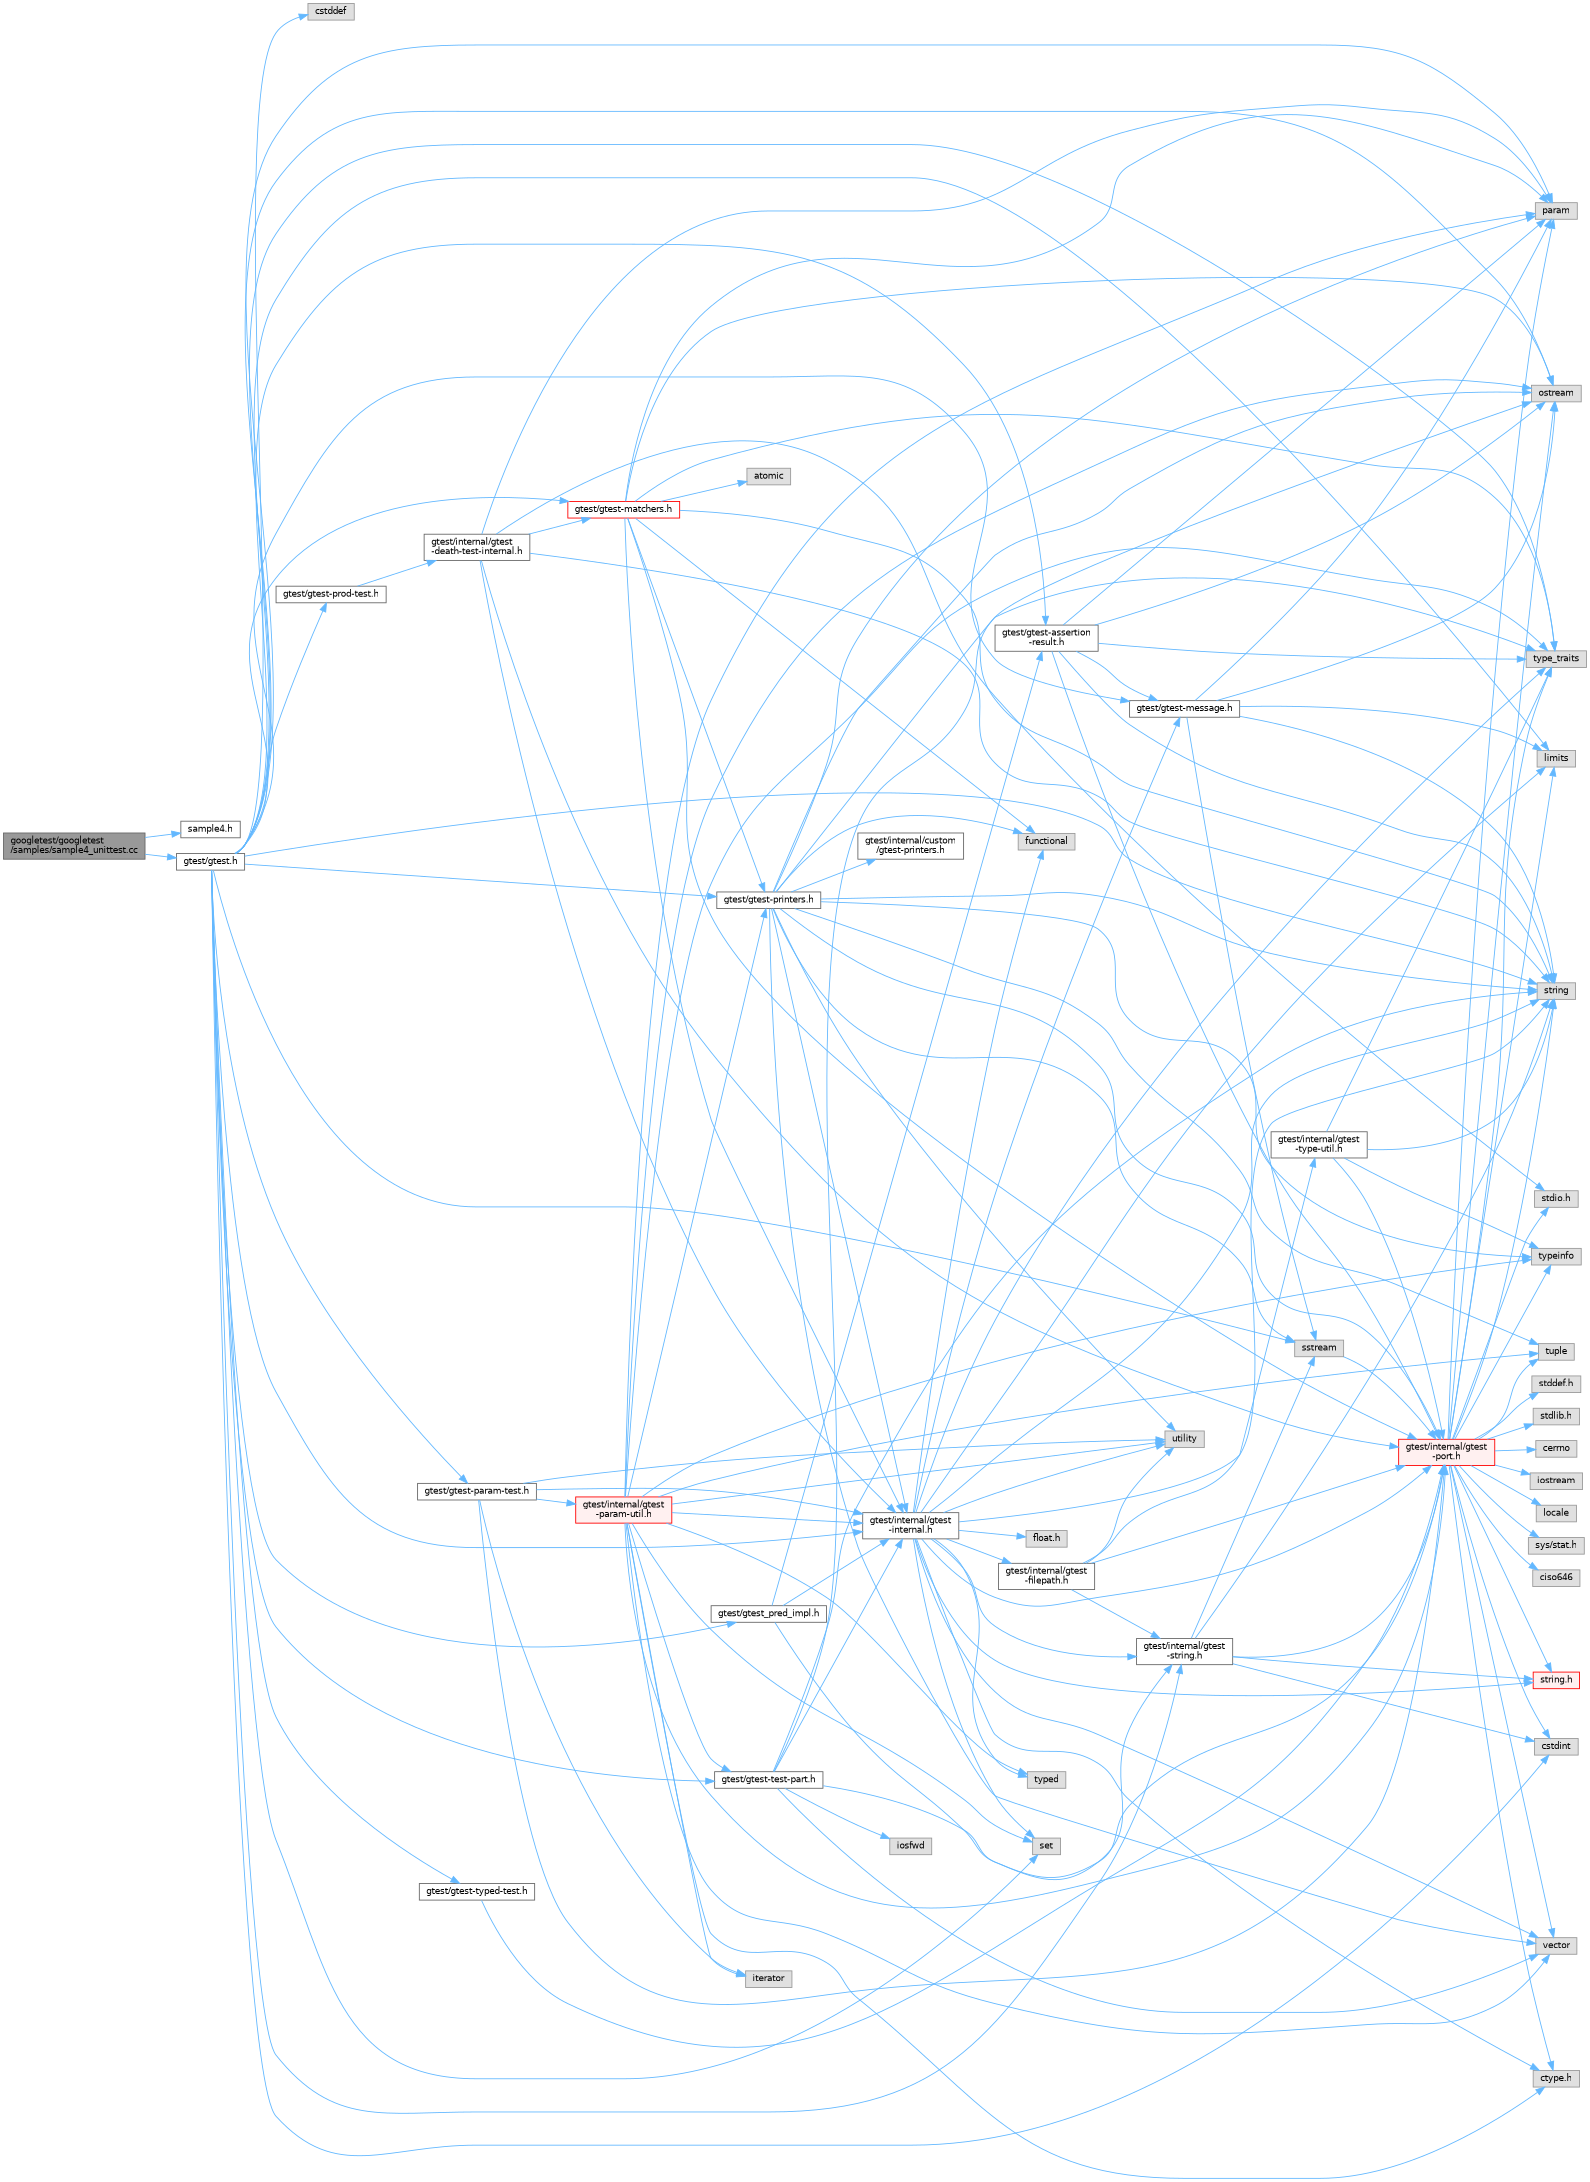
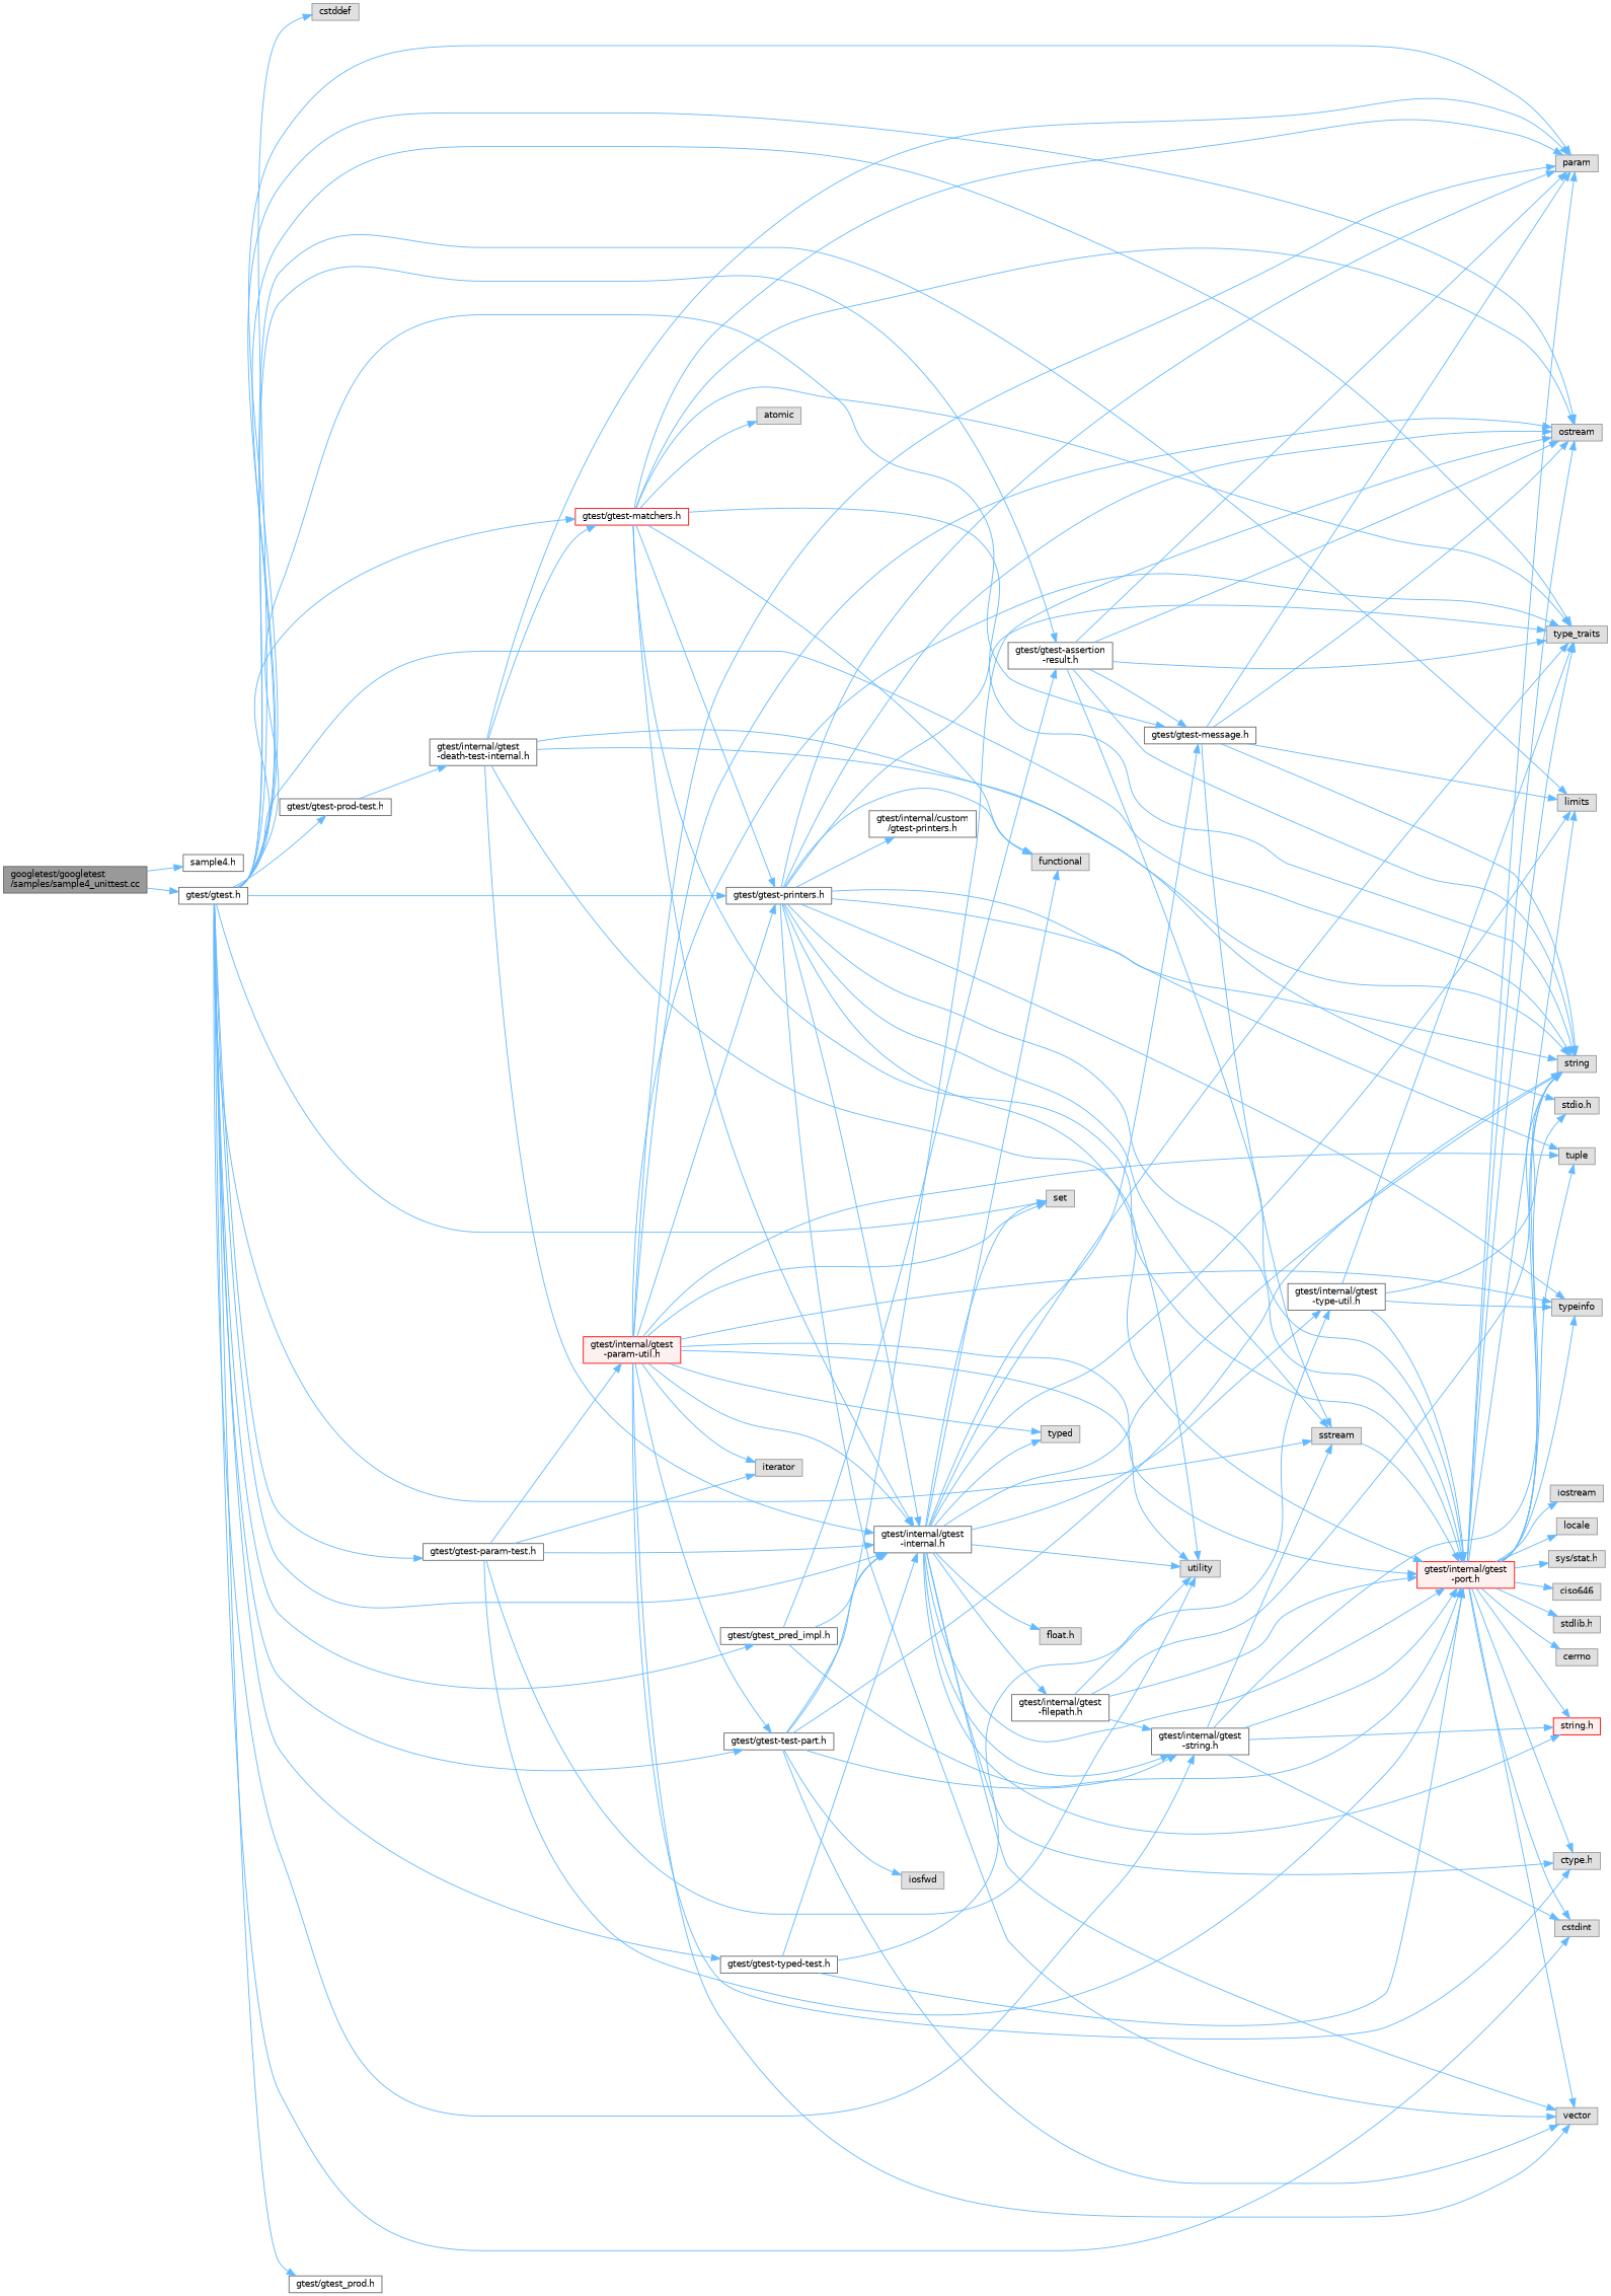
  digraph {
    rankdir=LR
    node [color=grey60 fillcolor="#E0E0E0" fontname=Helvetica fontsize=10 shape=box style=filled]
    edge [color=steelblue1 fontname=Helvetica fontsize=10 labelfontname=Helvetica labelfontsize=10 style=solid]
    n1 [color=gray40 fillcolor=grey60 fontcolor=black height=0.2 label="googletest/googletest\l/samples/sample4_unittest.cc" width=0.4]
    n2 [color=grey40 fillcolor=white height=0.2 label="sample4.h" width=0.4]
    n3 [color=grey40 fillcolor=white height=0.2 label="gtest/gtest.h" width=0.4]
    n4 [height=0.2 label=cstddef width=0.4]
    n5 [height=0.2 label=cstdint width=0.4]
    n6 [height=0.2 label=limits width=0.4]
    n7 [height=0.2 label=param width=0.4]
    n8 [height=0.2 label=ostream width=0.4]
    n9 [height=0.2 label=set width=0.4]
    n10 [height=0.2 label=sstream width=0.4]
    n11 [height=0.2 label=string width=0.4]
    n12 [height=0.2 label=type_traits width=0.4]
    n13 [color=grey40 fillcolor=white height=0.2 label="gtest/gtest-assertion\l-result.h" width=0.4]
    n14 [color=grey40 fillcolor=white height=0.2 label="gtest/gtest-message.h" width=0.4]
    n15 [color=grey40 fillcolor=white height=0.2 label="gtest/gtest-prod-test.h" width=0.4]
    n16 [color=red fillcolor=white height=0.2 label="gtest/gtest-matchers.h" width=0.4]
    n17 [color=grey40 fillcolor=white height=0.2 label="gtest/gtest-printers.h" width=0.4]
    n18 [color=grey40 fillcolor=white height=0.2 label="gtest/internal/gtest\l-internal.h" width=0.4]
    n19 [color=grey40 fillcolor=white height=0.2 label="gtest/internal/gtest\l-string.h" width=0.4]
    n20 [color=grey40 fillcolor=white height=0.2 label="gtest/gtest-param-test.h" width=0.4]
    n21 [color=grey40 fillcolor=white height=0.2 label="gtest/gtest-test-part.h" width=0.4]
    n22 [color=grey40 fillcolor=white height=0.2 label="gtest/gtest-typed-test.h" width=0.4]
    n23 [color=grey40 fillcolor=white height=0.2 label="gtest/gtest_pred_impl.h" width=0.4]
+   n24 [color=grey40 fillcolor=white height=0.2 label="gtest/gtest_prod.h" width=0.4]
    n25 [color=red fillcolor="#FFF0F0" height=0.2 label="gtest/internal/gtest\l-port.h" width=0.4]
    n26 [height=0.2 label=vector width=0.4]
    n27 [color=grey40 fillcolor=white height=0.2 label="gtest/internal/gtest\l-death-test-internal.h" width=0.4]
    n28 [height=0.2 label=atomic width=0.4]
    n29 [height=0.2 label=functional width=0.4]
    n30 [height=0.2 label=tuple width=0.4]
    n31 [height=0.2 label=typeinfo width=0.4]
    n32 [height=0.2 label=utility width=0.4]
    n33 [color=grey40 fillcolor=white height=0.2 label="gtest/internal/custom\l/gtest-printers.h" width=0.4]
    n34 [height=0.2 label="ctype.h" width=0.4]
    n35 [color=red fillcolor="#FFF0F0" height=0.2 label="string.h" width=0.4]
    n36 [height=0.2 label="float.h" width=0.4]
    n37 [height=0.2 label=typed width=0.4]
    n38 [color=grey40 fillcolor=white height=0.2 label="gtest/internal/gtest\l-filepath.h" width=0.4]
    n39 [color=grey40 fillcolor=white height=0.2 label="gtest/internal/gtest\l-type-util.h" width=0.4]
    n40 [height=0.2 label=iterator width=0.4]
    n41 [color=red fillcolor="#FFF0F0" height=0.2 label="gtest/internal/gtest\l-param-util.h" width=0.4]
    n42 [height=0.2 label=iosfwd width=0.4]
    n43 [height=0.2 label=ciso646 width=0.4]
-   n44 [height=0.2 label="stddef.h" width=0.4]
    n45 [height=0.2 label="stdio.h" width=0.4]
    n46 [height=0.2 label="stdlib.h" width=0.4]
    n47 [height=0.2 label=cerrno width=0.4]
    n48 [height=0.2 label=iostream width=0.4]
    n49 [height=0.2 label=locale width=0.4]
    n50 [height=0.2 label="sys/stat.h" width=0.4]
    n1 -> n2
    n1 -> n3
    n3 -> n4
    n3 -> n5
    n3 -> n6
    n3 -> n7
    n3 -> n8
    n3 -> n9
    n3 -> n10
    n3 -> n11
    n3 -> n12
    n3 -> n13
    n3 -> n14
    n3 -> n15
    n3 -> n16
    n3 -> n17
    n3 -> n18
    n3 -> n19
    n3 -> n20
    n3 -> n21
    n3 -> n22
    n3 -> n23
+   n3 -> n24
    n10 -> n25
    n13 -> n7
    n13 -> n8
    n13 -> n11
    n13 -> n12
    n13 -> n14
    n13 -> n25
    n14 -> n6
    n14 -> n7
    n14 -> n8
    n14 -> n10
    n14 -> n11
    n15 -> n27
    n16 -> n7
    n16 -> n8
    n16 -> n11
    n16 -> n12
    n16 -> n17
    n16 -> n18
    n16 -> n25
    n16 -> n28
    n16 -> n29
    n17 -> n7
    n17 -> n8
    n17 -> n10
    n17 -> n11
    n17 -> n12
    n17 -> n18
    n17 -> n25
    n17 -> n26
    n17 -> n29
    n17 -> n30
    n17 -> n31
    n17 -> n32
    n17 -> n33
    n18 -> n6
    n18 -> n9
    n18 -> n11
    n18 -> n12
    n18 -> n14
    n18 -> n19
    n18 -> n25
    n18 -> n26
    n18 -> n29
    n18 -> n32
    n18 -> n34
    n18 -> n35
    n18 -> n36
    n18 -> n37
    n18 -> n38
    n18 -> n39
    n19 -> n5
    n19 -> n10
    n19 -> n11
    n19 -> n25
    n19 -> n35
    n20 -> n18
    n20 -> n25
    n20 -> n32
    n20 -> n40
    n20 -> n41
    n21 -> n8
    n21 -> n11
    n21 -> n18
    n21 -> n19
    n21 -> n26
    n21 -> n42
+   n22 -> n18
    n22 -> n25
+   n22 -> n39
    n23 -> n13
    n23 -> n18
    n23 -> n25
    n25 -> n5
    n25 -> n6
    n25 -> n7
    n25 -> n8
    n25 -> n11
    n25 -> n12
    n25 -> n26
    n25 -> n30
    n25 -> n31
    n25 -> n34
    n25 -> n35
    n25 -> n43
-   n25 -> n44
    n25 -> n45
    n25 -> n46
    n25 -> n47
    n25 -> n48
    n25 -> n49
    n25 -> n50
    n27 -> n7
    n27 -> n11
    n27 -> n16
    n27 -> n18
    n27 -> n25
    n27 -> n45
    n38 -> n11
    n38 -> n19
    n38 -> n25
    n38 -> n32
    n39 -> n11
    n39 -> n12
    n39 -> n25
    n39 -> n31
    n41 -> n7
    n41 -> n8
    n41 -> n9
    n41 -> n12
    n41 -> n17
    n41 -> n18
    n41 -> n21
    n41 -> n25
    n41 -> n26
    n41 -> n30
    n41 -> n31
    n41 -> n32
    n41 -> n34
    n41 -> n37
    n41 -> n40
  }
